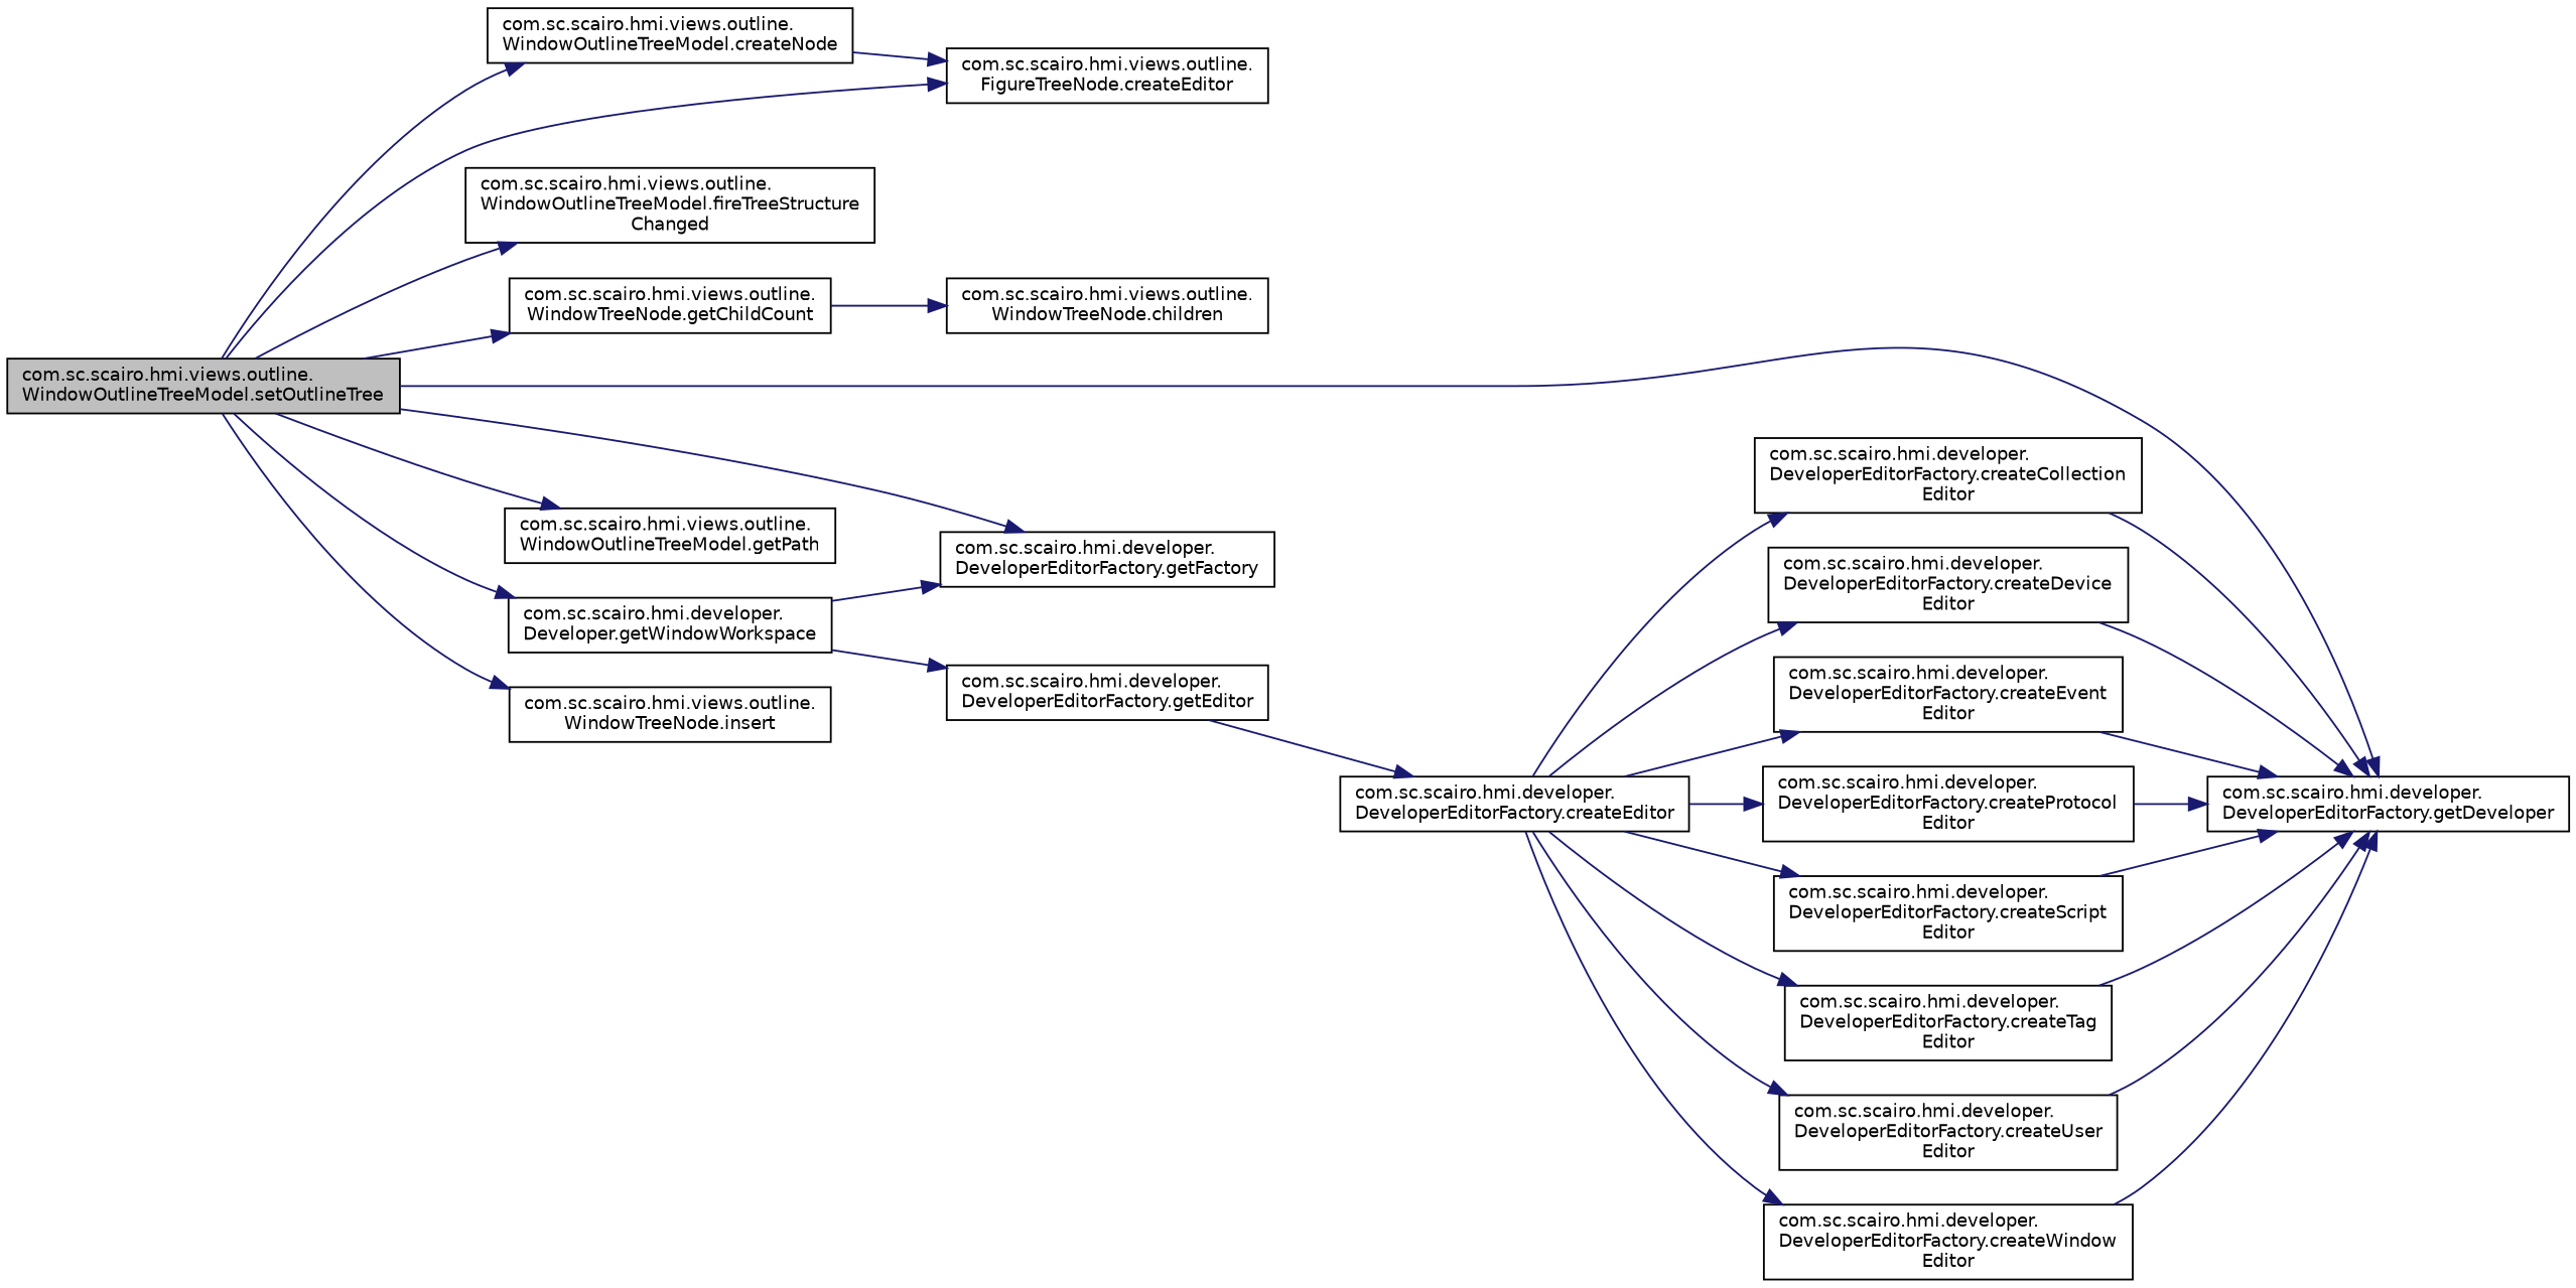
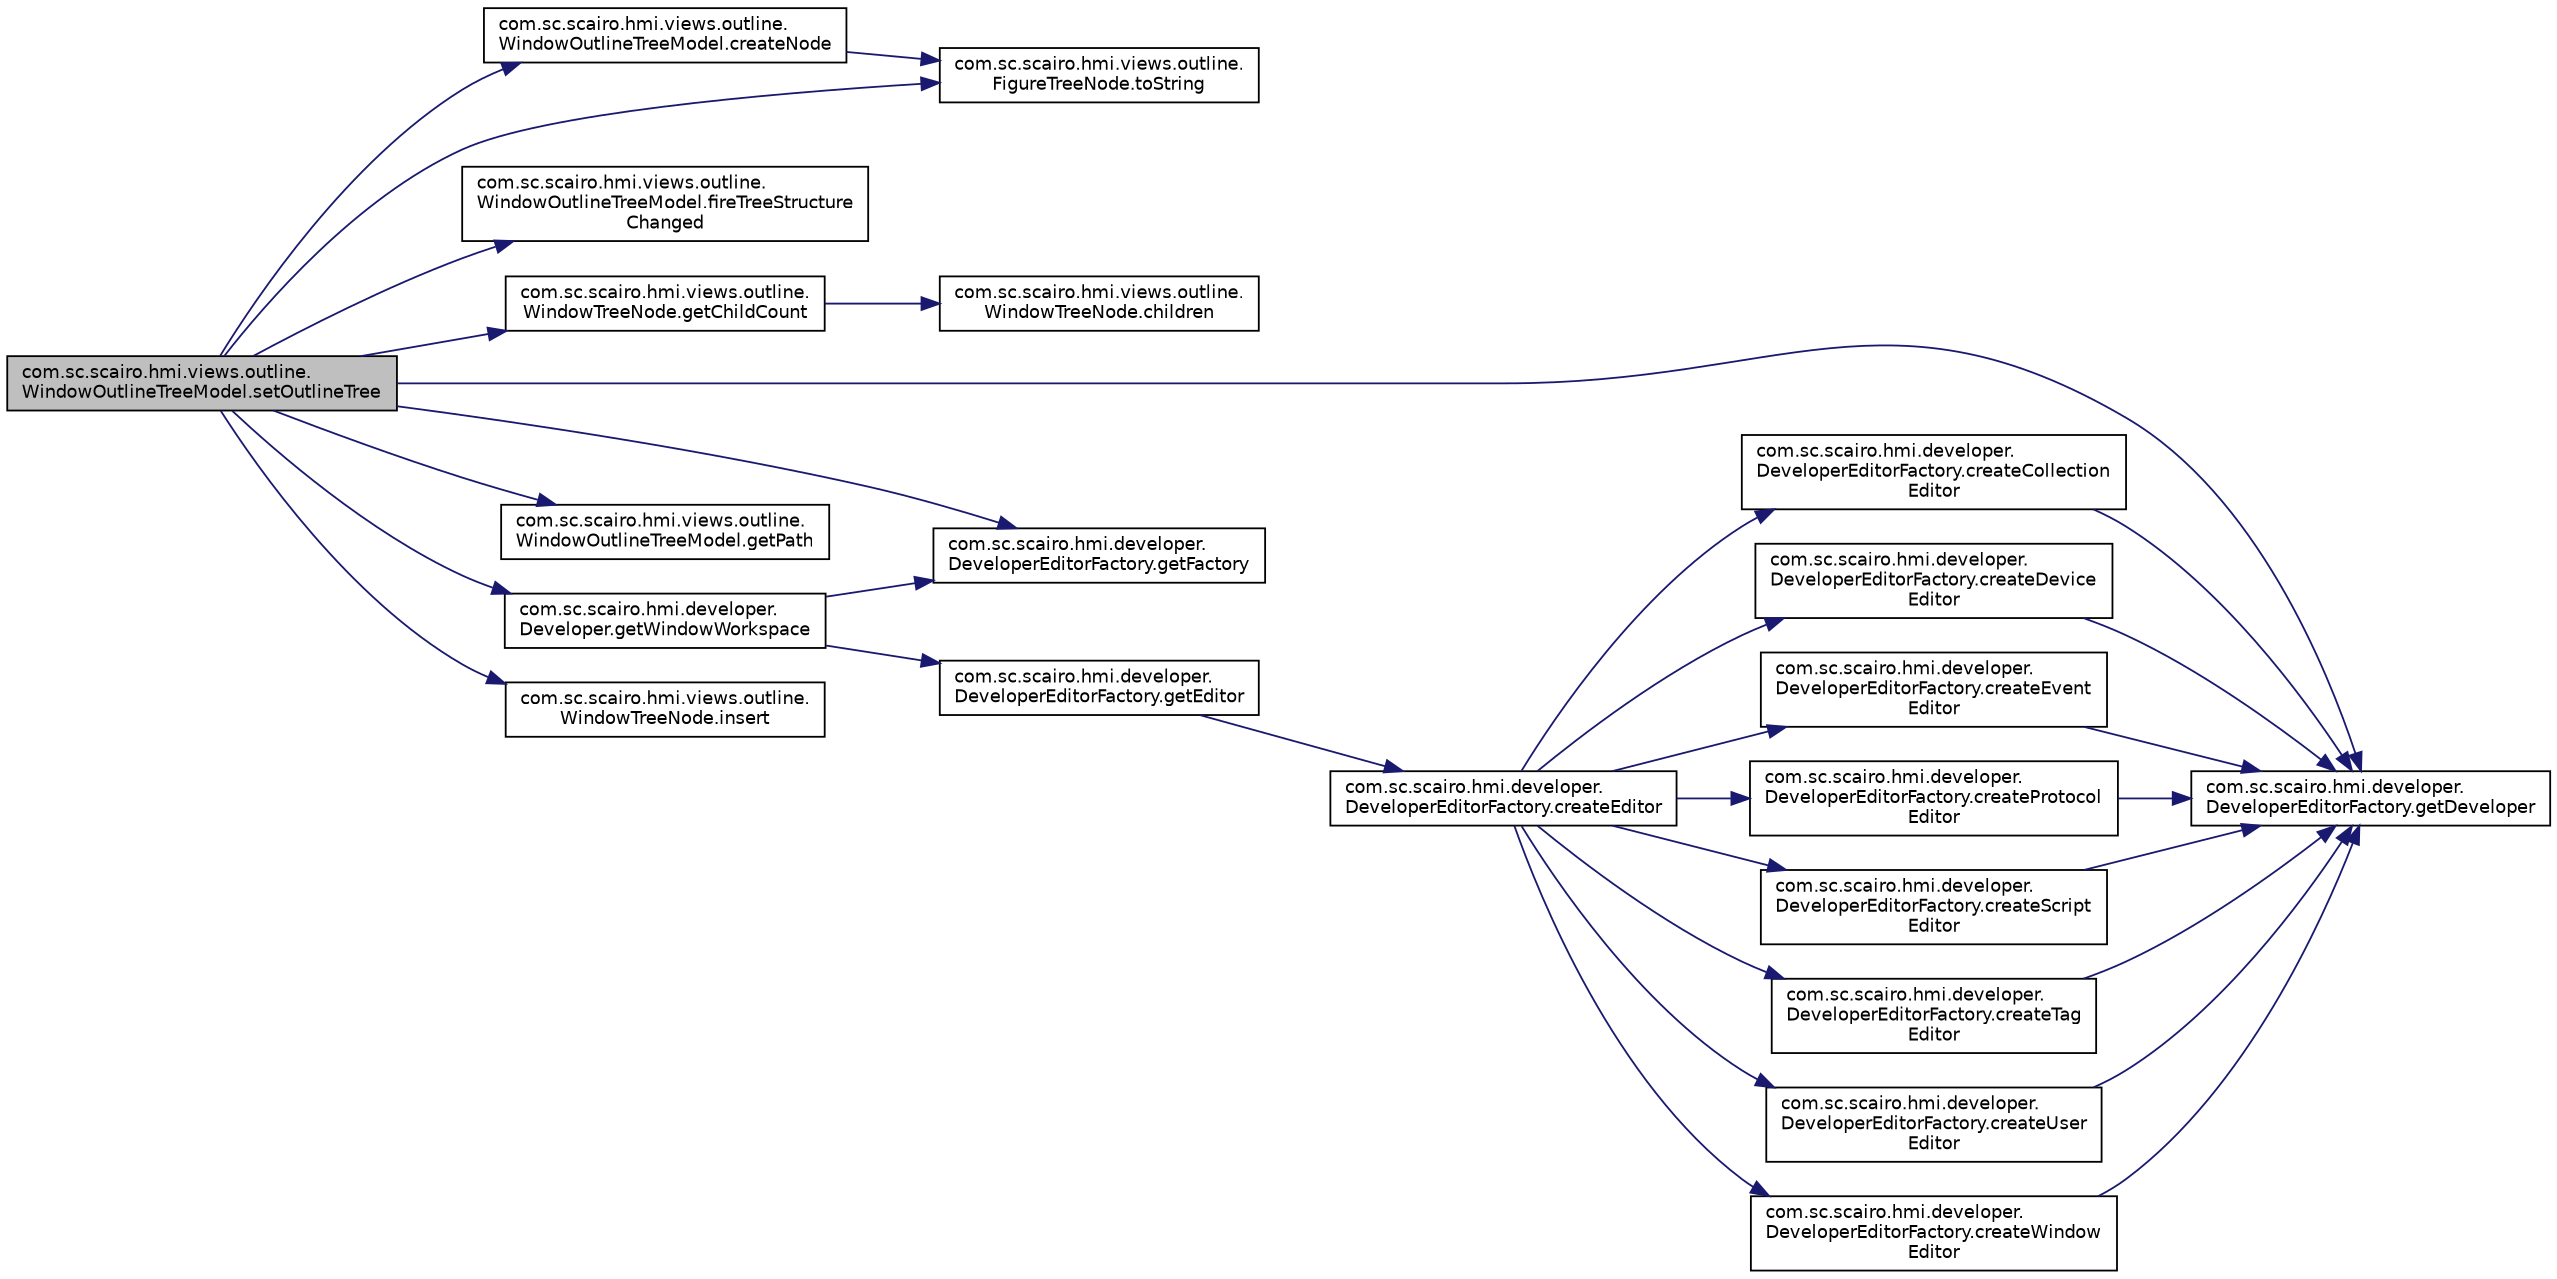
  digraph {
    rankdir=LR
    node [color=black fillcolor=white fontname=Helvetica fontsize=10 shape=record style=filled]
    edge [color=midnightblue fontname=Helvetica fontsize=10 labelfontname=Helvetica labelfontsize=10 style=solid]
    n1 [fillcolor=grey75 fontcolor=black height=0.2 label="com.sc.scairo.hmi.views.outline.\lWindowOutlineTreeModel.setOutlineTree" width=0.4]
    n2 [height=0.2 label="com.sc.scairo.hmi.views.outline.\lWindowOutlineTreeModel.createNode" width=0.4]
-   n3 [height=0.2 label="com.sc.scairo.hmi.views.outline.\lFigureTreeNode.createEditor" width=0.4]
+   n3 [height=0.2 label="com.sc.scairo.hmi.views.outline.\lFigureTreeNode.toString" width=0.4]
    n4 [height=0.2 label="com.sc.scairo.hmi.views.outline.\lWindowOutlineTreeModel.fireTreeStructure\lChanged" width=0.4]
    n5 [height=0.2 label="com.sc.scairo.hmi.views.outline.\lWindowTreeNode.getChildCount" width=0.4]
    n6 [height=0.2 label="com.sc.scairo.hmi.developer.\lDeveloperEditorFactory.getDeveloper" width=0.4]
    n7 [height=0.2 label="com.sc.scairo.hmi.developer.\lDeveloperEditorFactory.getFactory" width=0.4]
    n8 [height=0.2 label="com.sc.scairo.hmi.views.outline.\lWindowOutlineTreeModel.getPath" width=0.4]
    n9 [height=0.2 label="com.sc.scairo.hmi.developer.\lDeveloper.getWindowWorkspace" width=0.4]
    n10 [height=0.2 label="com.sc.scairo.hmi.views.outline.\lWindowTreeNode.insert" width=0.4]
    n11 [height=0.2 label="com.sc.scairo.hmi.views.outline.\lWindowTreeNode.children" width=0.4]
    n12 [height=0.2 label="com.sc.scairo.hmi.developer.\lDeveloperEditorFactory.getEditor" width=0.4]
    n13 [height=0.2 label="com.sc.scairo.hmi.developer.\lDeveloperEditorFactory.createEditor" width=0.4]
    n14 [height=0.2 label="com.sc.scairo.hmi.developer.\lDeveloperEditorFactory.createCollection\lEditor" width=0.4]
    n15 [height=0.2 label="com.sc.scairo.hmi.developer.\lDeveloperEditorFactory.createDevice\lEditor" width=0.4]
    n16 [height=0.2 label="com.sc.scairo.hmi.developer.\lDeveloperEditorFactory.createEvent\lEditor" width=0.4]
    n17 [height=0.2 label="com.sc.scairo.hmi.developer.\lDeveloperEditorFactory.createProtocol\lEditor" width=0.4]
    n18 [height=0.2 label="com.sc.scairo.hmi.developer.\lDeveloperEditorFactory.createScript\lEditor" width=0.4]
    n19 [height=0.2 label="com.sc.scairo.hmi.developer.\lDeveloperEditorFactory.createTag\lEditor" width=0.4]
    n20 [height=0.2 label="com.sc.scairo.hmi.developer.\lDeveloperEditorFactory.createUser\lEditor" width=0.4]
    n21 [height=0.2 label="com.sc.scairo.hmi.developer.\lDeveloperEditorFactory.createWindow\lEditor" width=0.4]
    n1 -> n2
    n1 -> n3
    n1 -> n4
    n1 -> n5
    n1 -> n6
    n1 -> n7
    n1 -> n8
    n1 -> n9
    n1 -> n10
    n2 -> n3
    n5 -> n11
    n9 -> n7
    n9 -> n12
    n12 -> n13
    n13 -> n14
    n13 -> n15
    n13 -> n16
    n13 -> n17
    n13 -> n18
    n13 -> n19
    n13 -> n20
    n13 -> n21
    n14 -> n6
    n15 -> n6
    n16 -> n6
    n17 -> n6
    n18 -> n6
    n19 -> n6
    n20 -> n6
    n21 -> n6
  }
